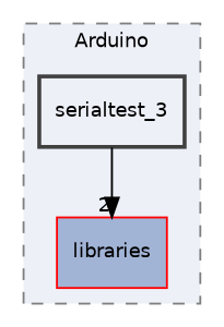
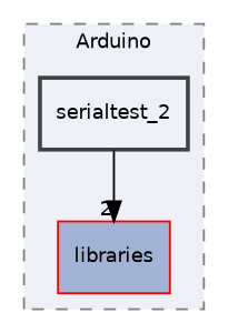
  digraph {
    compound=true
    node [fontname=Helvetica fontsize=10 shape=box]
    n1 [color=red fillcolor="#a2b4d6" label=libraries style="filled,"]
-   n2 [color=grey25 fillcolor="#edf0f7" label=serialtest_3 style="filled,bold,"]
+   n2 [color=grey25 fillcolor="#edf0f7" label=serialtest_2 style="filled,bold,"]
    subgraph cluster_1 {
      bgcolor="#edf0f7"
      fontname=Helvetica
      fontsize=10
      label=Arduino
      pencolor=grey50
      style="filled,dashed,"
      n1
      n2
    }
    n2 -> n1 [fontname=Helvetica fontsize=10 headlabel=2 labeldistance=1.5 labelfontname=Helvetica labelfontsize=10]
  }
